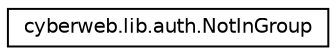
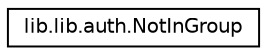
  digraph {
    rankdir=LR
-   n1 [color=black fillcolor=white fontname=Helvetica fontsize=10 height=0.2 label="cyberweb.lib.auth.NotInGroup" shape=record style=filled width=0.4]
+   n1 [color=black fillcolor=white fontname=Helvetica fontsize=10 height=0.2 label="lib.lib.auth.NotInGroup" shape=record style=filled width=0.4]
  }
